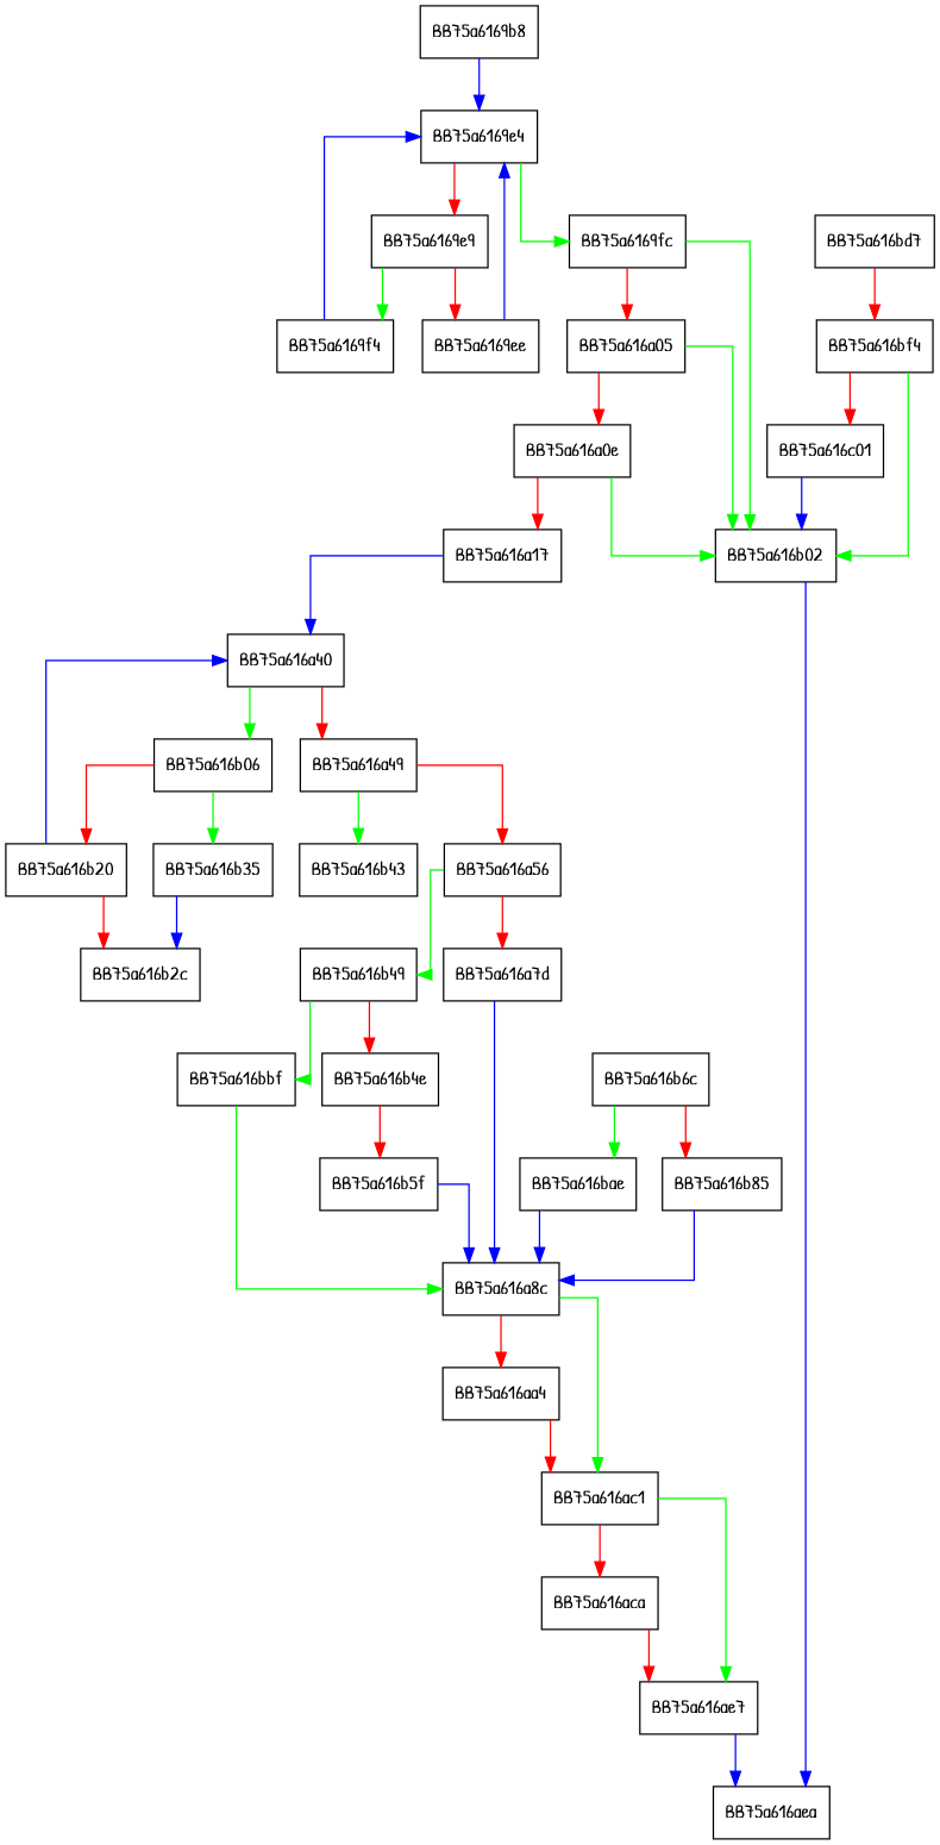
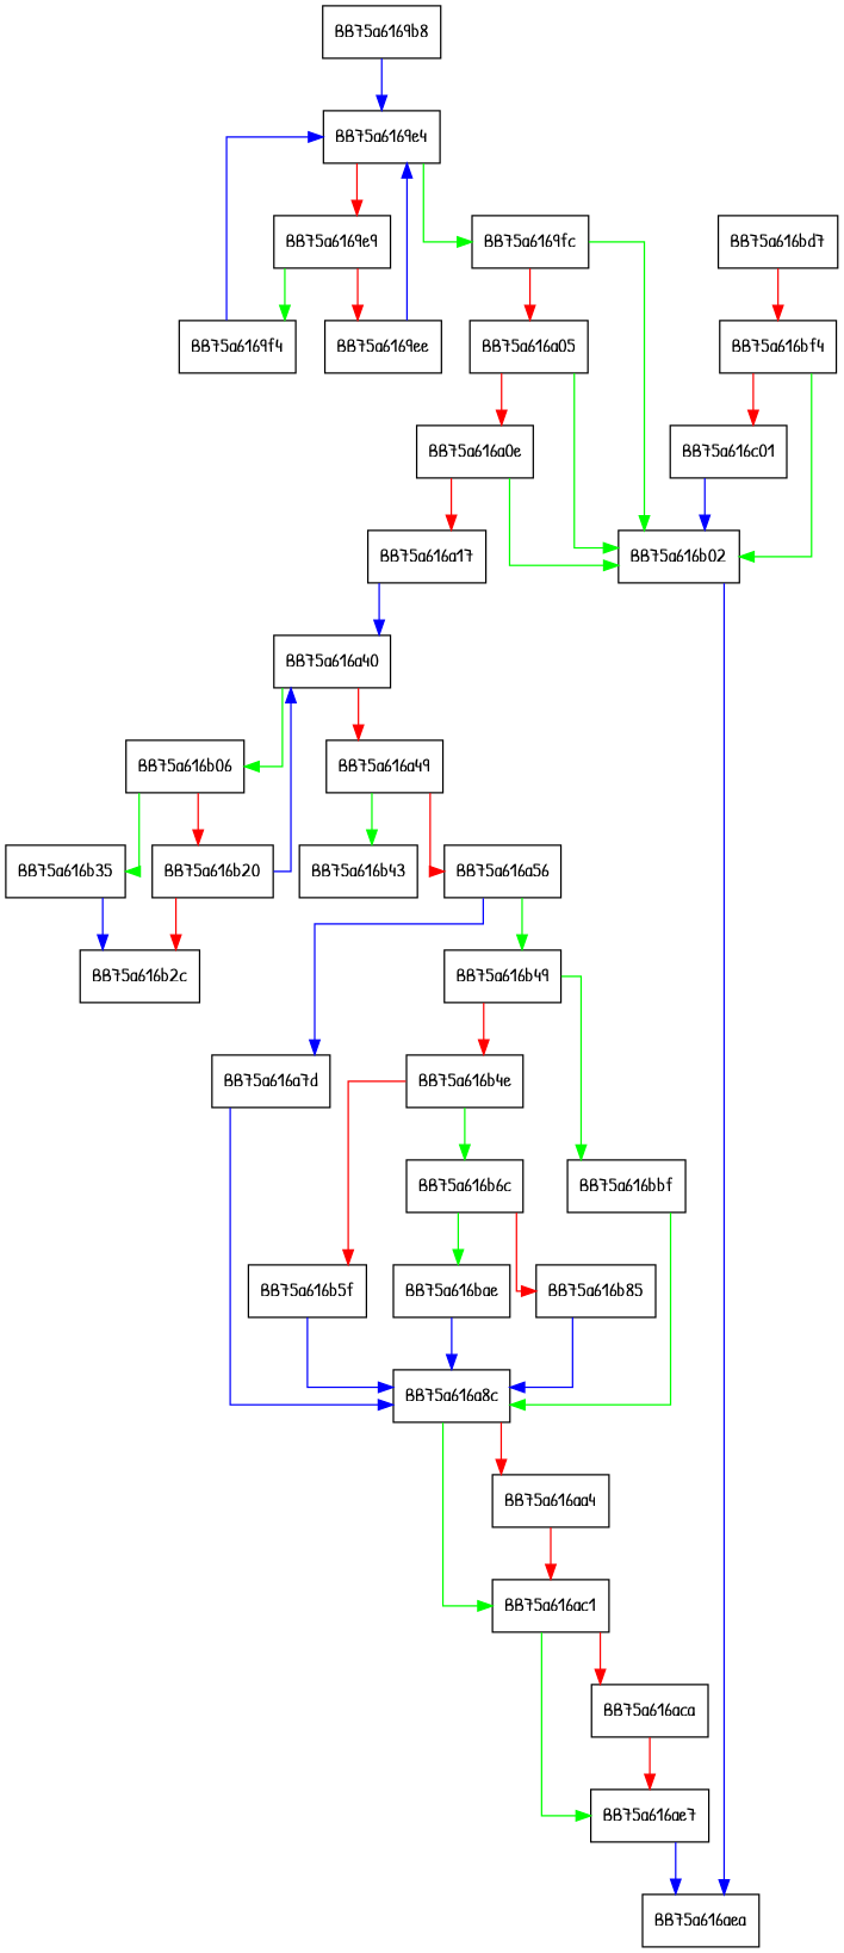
  digraph {
    fontname="Patrick Hand"
    splines=ortho
    node [fontname="Patrick Hand" shape=box]
    edge [color=red fontname="Patrick Hand"]
    BB75a6169b8
    BB75a6169e4
    BB75a6169fc
    BB75a6169e9
    BB75a616b02
    BB75a616a05
    BB75a6169f4
    BB75a6169ee
    BB75a616aea
    BB75a616a0e
    BB75a616a17
    BB75a616a40
    BB75a616b06
    BB75a616a49
    BB75a616b35
    BB75a616b20
    BB75a616b43
    BB75a616a56
    BB75a616b2c
    BB75a616b49
    BB75a616a7d
    BB75a616bbf
    BB75a616b4e
    BB75a616a8c
    BB75a616b6c
    BB75a616b5f
    BB75a616ac1
    BB75a616aa4
    BB75a616ae7
    BB75a616aca
    BB75a616bae
    BB75a616b85
    BB75a616bf4
    BB75a616c01
    BB75a616bd7
    BB75a6169b8 -> BB75a6169e4 [color=blue]
    BB75a6169e4 -> BB75a6169fc [color=green]
    BB75a6169e4 -> BB75a6169e9
    BB75a6169fc -> BB75a616b02 [color=green]
    BB75a6169fc -> BB75a616a05
    BB75a6169e9 -> BB75a6169f4 [color=green]
    BB75a6169e9 -> BB75a6169ee
    BB75a616b02 -> BB75a616aea [color=blue]
    BB75a616a05 -> BB75a616b02 [color=green]
    BB75a616a05 -> BB75a616a0e
    BB75a6169f4 -> BB75a6169e4 [color=blue]
    BB75a6169ee -> BB75a6169e4 [color=blue]
    BB75a616a0e -> BB75a616b02 [color=green]
    BB75a616a0e -> BB75a616a17
    BB75a616a17 -> BB75a616a40 [color=blue]
    BB75a616a40 -> BB75a616b06 [color=green]
    BB75a616a40 -> BB75a616a49
    BB75a616b06 -> BB75a616b35 [color=green]
    BB75a616b06 -> BB75a616b20
    BB75a616a49 -> BB75a616b43 [color=green]
    BB75a616a49 -> BB75a616a56
    BB75a616b35 -> BB75a616b2c [color=blue]
    BB75a616b20 -> BB75a616a40 [color=blue]
    BB75a616b20 -> BB75a616b2c
    BB75a616a56 -> BB75a616b49 [color=green]
-   BB75a616a56 -> BB75a616a7d
+   BB75a616a56 -> BB75a616a7d [color=blue]
    BB75a616b49 -> BB75a616bbf [color=green]
    BB75a616b49 -> BB75a616b4e
    BB75a616a7d -> BB75a616a8c [color=blue]
    BB75a616bbf -> BB75a616a8c [color=green]
+   BB75a616b4e -> BB75a616b6c [color=green]
    BB75a616b4e -> BB75a616b5f
    BB75a616a8c -> BB75a616ac1 [color=green]
    BB75a616a8c -> BB75a616aa4
    BB75a616b6c -> BB75a616bae [color=green]
    BB75a616b6c -> BB75a616b85
    BB75a616b5f -> BB75a616a8c [color=blue]
    BB75a616ac1 -> BB75a616ae7 [color=green]
    BB75a616ac1 -> BB75a616aca
    BB75a616aa4 -> BB75a616ac1
    BB75a616ae7 -> BB75a616aea [color=blue]
    BB75a616aca -> BB75a616ae7
    BB75a616bae -> BB75a616a8c [color=blue]
    BB75a616b85 -> BB75a616a8c [color=blue]
    BB75a616bf4 -> BB75a616b02 [color=green]
    BB75a616bf4 -> BB75a616c01
    BB75a616c01 -> BB75a616b02 [color=blue]
    BB75a616bd7 -> BB75a616bf4
  }
